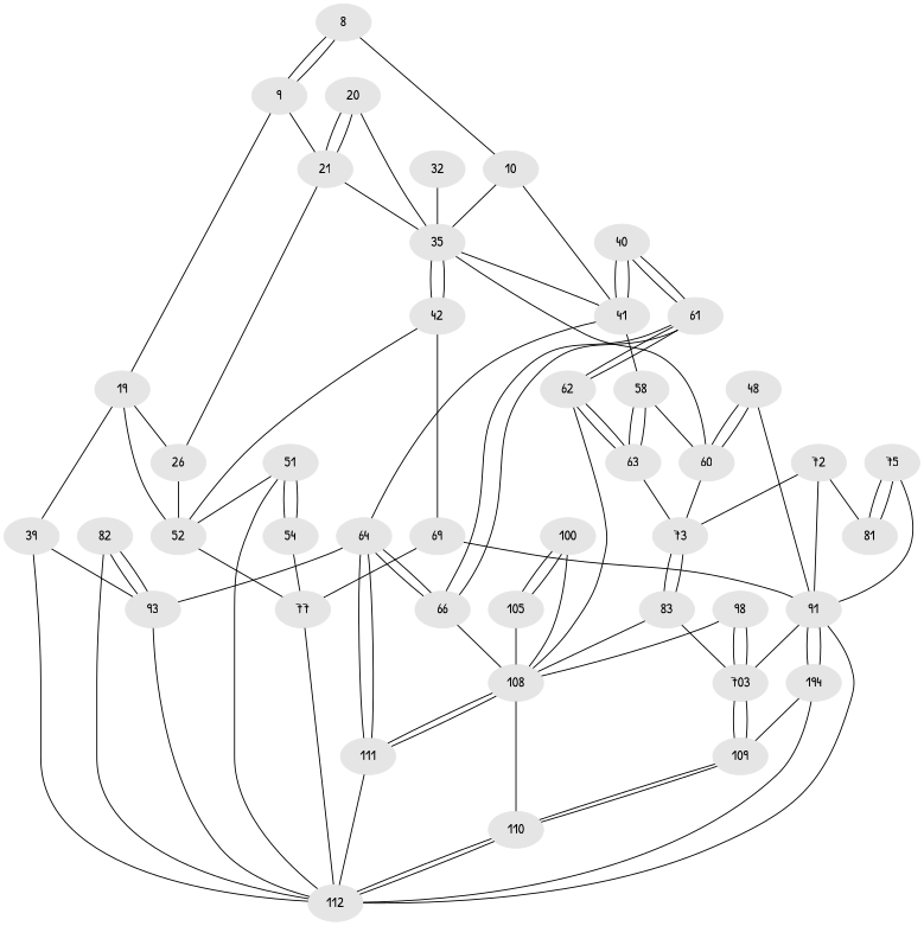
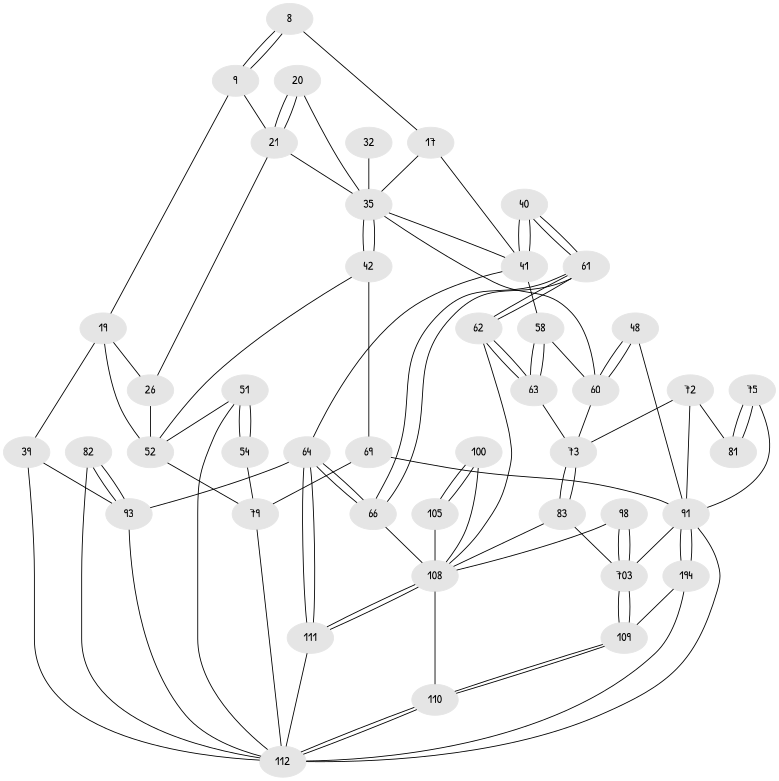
  graph {
    fontname="Patrick Hand"
    node [color=gray90 fontname="Patrick Hand" style=filled]
    edge [fontname="Patrick Hand"]
    8 [super="+2"]
    9 [super="+7"]
-   17 [super="+16" label=10]
+   17 [super="+16"]
    19 [super="+13+6"]
    21 [super="+14"]
    35 [super="+34+30+31"]
    41 [super="+23+33"]
    64 [super="+3"]
    93 [super="+4+53"]
    n10 [label=66]
    111
    26 [super="+12"]
    39 [super="+18"]
    52 [super="+43"]
    42
    60 [super="+59+46+47+45"]
    58 [super="+44"]
    112 [super="+95+38"]
-   77 [super="+56+55"]
+   77 [super="+56+55" label=79]
    20
    32
    69 [super="+57+50"]
    73 [super="+70"]
    40
    61
    62
    63
    91 [super="+89"]
    48
    n30 [label=703 super="+90+85+84"]
    n31 [label=194 super="+94"]
    51 [super="+37"]
    54
    83
    108 [super="+99+106+107+97+96+87"]
    110
    72 [super="+71"]
    81 [super="+74"]
    75
    82
    109
    98
    100
    105 [super="+102+101"]
    8 -- 9
    8 -- 9
    8 -- 17 [weight=2]
    9 -- 19
    9 -- 21
    17 -- 35
    17 -- 41
    19 -- 26
    19 -- 39 [weight=2]
    19 -- 52
    21 -- 35
    21 -- 26 [weight=2]
    35 -- 41
    35 -- 42
    35 -- 42
    35 -- 60 [weight=2]
    41 -- 64
    41 -- 58
    64 -- 93 [weight=2]
    64 -- n10
    64 -- n10
    64 -- 111
    64 -- 111
    93 -- 112
    n10 -- 108
    111 -- 112
    26 -- 52
    39 -- 93 [weight=2]
    39 -- 112
    52 -- 77
    42 -- 52
    42 -- 69
    60 -- 73
    58 -- 60 [weight=2]
    58 -- 63
    58 -- 63
    77 -- 112
    20 -- 21 [weight=2]
    20 -- 21
    20 -- 35
    32 -- 35 [weight=3]
    69 -- 77 [weight=2]
    69 -- 91 [weight=2]
    73 -- 83
    73 -- 83
    40 -- 41 [weight=2]
    40 -- 41
    40 -- 61
    40 -- 61
    61 -- n10
    61 -- n10
    61 -- 62
    61 -- 62
    62 -- 63
    62 -- 63
    62 -- 108
    63 -- 73
    91 -- 112
    91 -- n30 [weight=2]
    91 -- n31 [weight=2]
    91 -- n31
    48 -- 60 [weight=2]
    48 -- 60
    48 -- 91
    n30 -- 109
    n30 -- 109
    n31 -- 112
    n31 -- 109
    51 -- 52 [weight=2]
    51 -- 112
    51 -- 54 [weight=2]
    51 -- 54
    54 -- 77
    83 -- n30
    83 -- 108
    108 -- 111
    108 -- 111
    108 -- 110
    110 -- 112
    110 -- 112
    72 -- 73
    72 -- 91
    72 -- 81 [weight=2]
    75 -- 91
    75 -- 81 [weight=2]
    75 -- 81
    82 -- 93 [weight=2]
    82 -- 93
    82 -- 112
    109 -- 110
    109 -- 110
    98 -- n30 [weight=2]
    98 -- n30
    98 -- 108
    100 -- 108
    100 -- 105 [weight=2]
    100 -- 105
    105 -- 108 [weight=3]
  }
